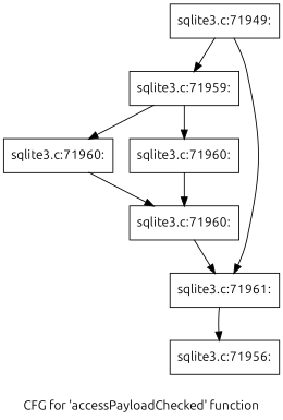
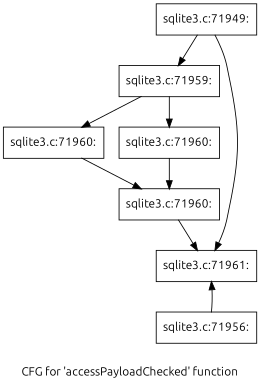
  digraph {
    fontname=Ubuntu
    label="CFG for 'accessPayloadChecked' function"
    node [fontname=Ubuntu shape=record]
    edge [fontname=Ubuntu]
    n1 [label="{sqlite3.c:71949:}"]
    n2 [label="{sqlite3.c:71959:}"]
    n3 [label="{sqlite3.c:71961:}"]
    n4 [label="{sqlite3.c:71956:}"]
    n5 [label="{sqlite3.c:71960:}"]
    n6 [label="{sqlite3.c:71960:}"]
    n7 [label="{sqlite3.c:71960:}"]
    n1 -> n2
    n1 -> n3
    n2 -> n5
    n2 -> n6
-   n3 -> n4
+   n4 -> n3
    n5 -> n7
    n6 -> n7
    n7 -> n3
  }
